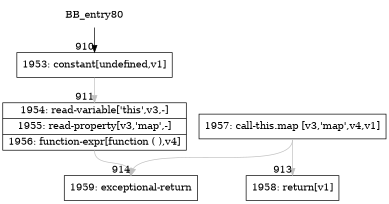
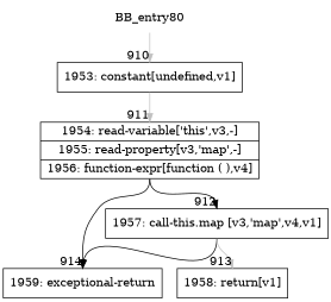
  digraph {
    rankdir=TD
    node [shape=record]
    edge [headport=n tailport=s color=gray]
    n1 [label=BB_entry80 shape=none]
    n2 [label="{1953: constant[undefined,v1]}"]
    n3 [label="{1954: read-variable['this',v3,-]|1955: read-property[v3,'map',-]|1956: function-expr[function ( ),v4]}"]
    n4 [label="{1957: call-this.map [v3,'map',v4,v1]}"]
    n5 [label="{1959: exceptional-return}"]
    n6 [label="{1958: return[v1]}"]
-   n1 -> n2 [headlabel="    910" color=""]
+   n1 -> n2 [headlabel="    910"]
    n2 -> n3 [headlabel="      911"]
-   n3 -> n5 [headlabel="      914"]
-   n4 -> n5
+   n3 -> n4 [headlabel="      912" color=""]
+   n3 -> n5 [color=black headlabel="      914"]
+   n4 -> n5 [color=black]
    n4 -> n6 [headlabel="      913"]
  }
